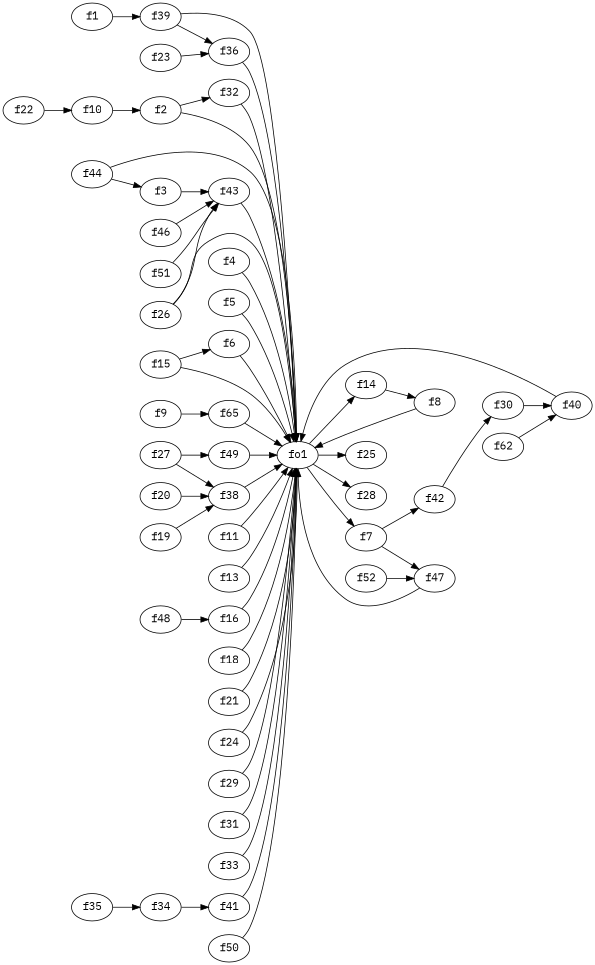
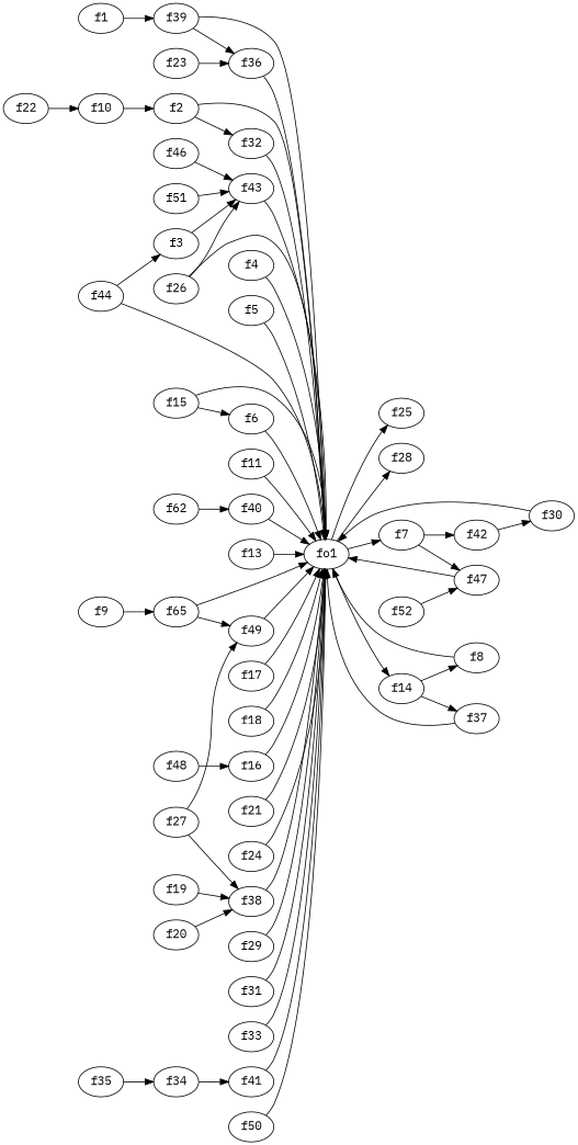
  strict digraph {
    fontname="IBM Plex Mono"
    rankdir=LR
    node [fontname="IBM Plex Mono"]
    edge [fontname="IBM Plex Mono" weight=2]
    f1
    f39
    fo1
    f36
    f2
    f32
    f7
    f14
    f25
    f28
    f3
    f43
    f44
    f4
    f5
    f6
    f42
    f47
    f30
    f8
    n21 [label=f65]
    f9
    f49
    f10
    f11
    f52
    n27 [label=f62]
    f40
    f13
+   f37
    f15
    f16
+   f17
    f18
    f19
    f38
    f20
    f21
    f22
    f23
    f24
    f26
    f27
    f29
    f31
    f33
    f34
    f41
    f35
    f46
    f48
    f50
    f51
    f1 -> f39
    f39 -> fo1
    f39 -> f36
    fo1 -> f7
    fo1 -> f14
    fo1 -> f25
    fo1 -> f28
    f36 -> fo1
    f2 -> fo1
    f2 -> f32
    f32 -> fo1
    f7 -> f42
    f7 -> f47
    f14 -> f8
+   f14 -> f37
    f3 -> f43
    f43 -> fo1
    f44 -> fo1
    f44 -> f3
    f4 -> fo1
    f5 -> fo1
    f6 -> fo1
    f42 -> f30
    f47 -> fo1
-   f30 -> f40
+   f30 -> fo1
    f8 -> fo1
    n21 -> fo1
+   n21 -> f49
    f9 -> n21
    f49 -> fo1
    f10 -> f2
    f11 -> fo1
    f52 -> f47
    n27 -> f40
    f40 -> fo1
    f13 -> fo1
+   f37 -> fo1
    f15 -> fo1
    f15 -> f6
    f16 -> fo1
+   f17 -> fo1
    f18 -> fo1
    f19 -> f38
    f38 -> fo1
    f20 -> f38
    f21 -> fo1
    f22 -> f10
    f23 -> f36
    f24 -> fo1
    f26 -> fo1
    f26 -> f43
    f27 -> f49
    f27 -> f38
    f29 -> fo1
    f31 -> fo1
    f33 -> fo1
    f34 -> f41
    f41 -> fo1
    f35 -> f34
    f46 -> f43
    f48 -> f16
    f50 -> fo1
    f51 -> f43
  }
